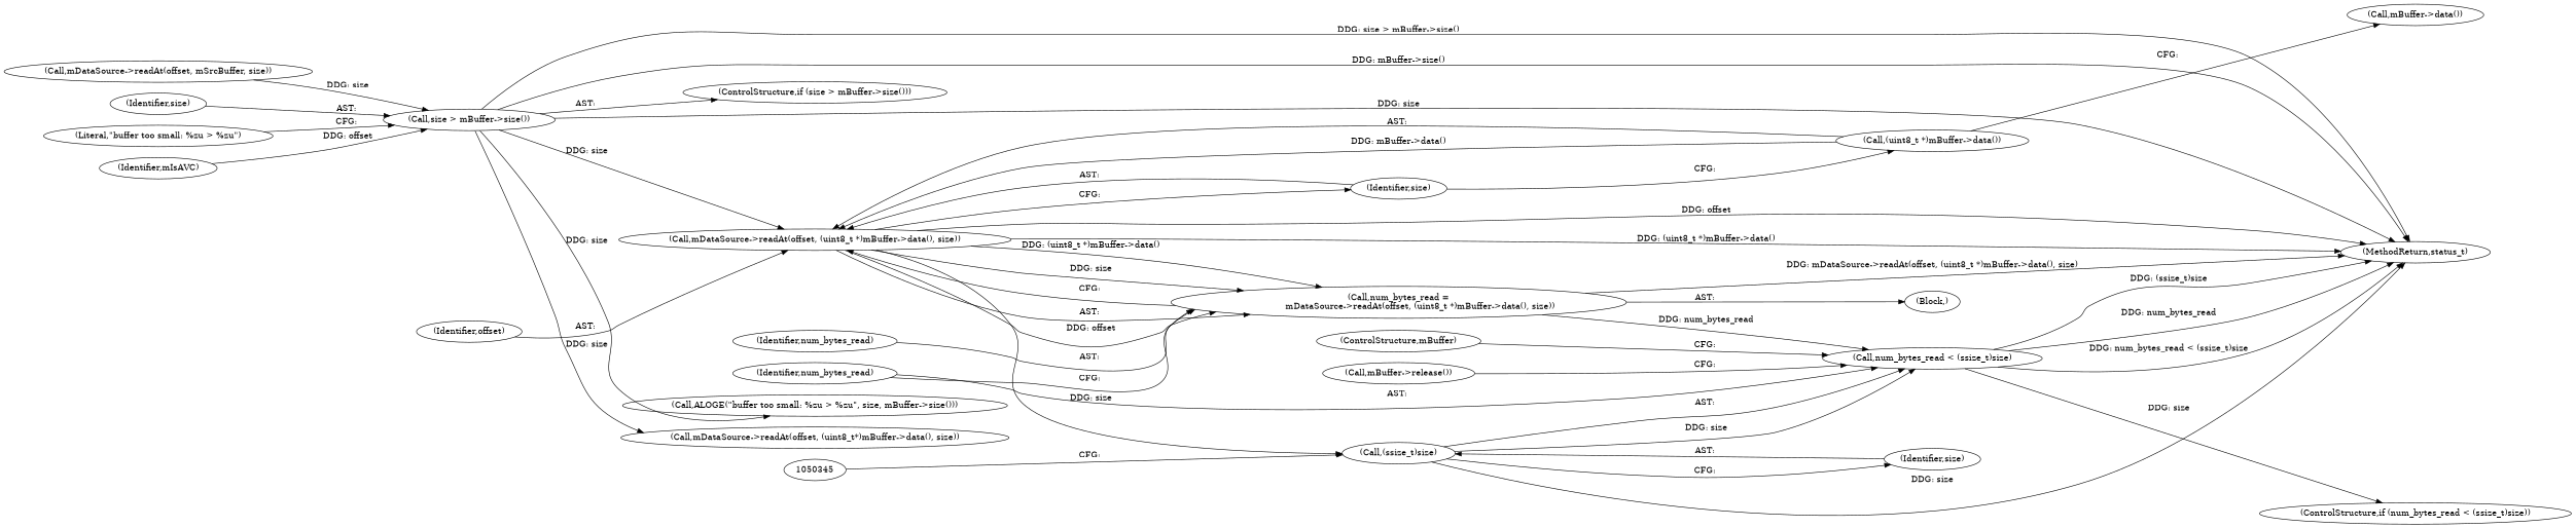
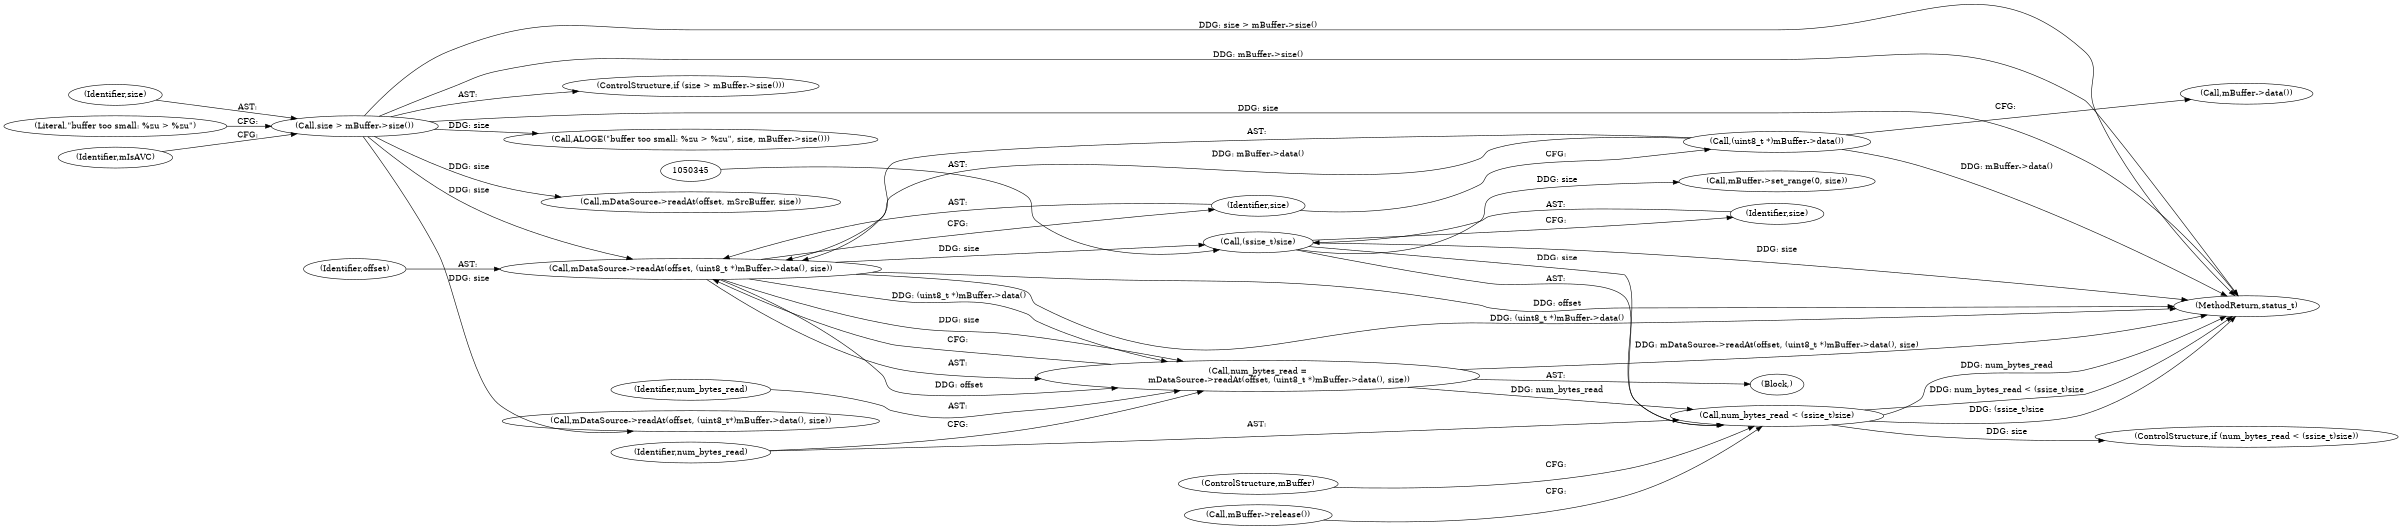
  digraph {
    rankdir=LR
    n1 [label="(Call,num_bytes_read < (ssize_t)size)"]
    n2 [label="(ControlStructure,if (num_bytes_read < (ssize_t)size))"]
    n3 [label="(MethodReturn,status_t)"]
    n4 [label="(Call,(ssize_t)size)"]
+   n5 [label="(Call,mBuffer->set_range(0, size))"]
    n6 [label="(Identifier,size)"]
    n7 [label="(Call,num_bytes_read =\n                mDataSource->readAt(offset, (uint8_t *)mBuffer->data(), size))"]
    n8 [label="(Call,mDataSource->readAt(offset, (uint8_t *)mBuffer->data(), size))"]
    n9 [label="(Block,)"]
    n10 [label="(Identifier,size)"]
    n11 [label="(Call,(uint8_t *)mBuffer->data())"]
    n12 [label="(Call,mBuffer->data())"]
    n13 [label="(Call,size > mBuffer->size())"]
    n14 [label="(Call,ALOGE(\"buffer too small: %zu > %zu\", size, mBuffer->size()))"]
    n15 [label="(Call,mDataSource->readAt(offset, mSrcBuffer, size))"]
    n16 [label="(Call,mDataSource->readAt(offset, (uint8_t*)mBuffer->data(), size))"]
    n17 [label="(ControlStructure,if (size > mBuffer->size()))"]
    n18 [label="(Call,mBuffer->release())"]
    n19 [label="(Identifier,size)"]
    n20 [label="(Literal,\"buffer too small: %zu > %zu\")"]
    n21 [label="(Identifier,mIsAVC)"]
    n22 [label="(Identifier,num_bytes_read)"]
    n23 [label="(Identifier,offset)"]
    n24 [label="(ControlStructure,mBuffer)"]
    n25 [label="(Identifier,num_bytes_read)"]
    n26 [label=1050345]
    n1 -> n2 [label="DDG: size"]
    n1 -> n3 [label="DDG: (ssize_t)size"]
    n1 -> n3 [label="DDG: num_bytes_read"]
    n1 -> n3 [label="DDG: num_bytes_read < (ssize_t)size"]
    n4 -> n1 [label="AST: "]
    n4 -> n1 [label="DDG: size"]
    n4 -> n3 [label="DDG: size"]
+   n4 -> n5 [label="DDG: size"]
    n4 -> n6 [label="CFG: "]
    n6 -> n4 [label="AST: "]
    n7 -> n1 [label="DDG: num_bytes_read"]
    n7 -> n3 [label="DDG: mDataSource->readAt(offset, (uint8_t *)mBuffer->data(), size)"]
    n7 -> n8 [label="CFG: "]
    n7 -> n9 [label="AST: "]
    n8 -> n3 [label="DDG: offset"]
    n8 -> n3 [label="DDG: (uint8_t *)mBuffer->data()"]
    n8 -> n4 [label="DDG: size"]
    n8 -> n7 [label="AST: "]
    n8 -> n7 [label="DDG: offset"]
    n8 -> n7 [label="DDG: (uint8_t *)mBuffer->data()"]
    n8 -> n7 [label="DDG: size"]
    n8 -> n10 [label="CFG: "]
    n10 -> n8 [label="AST: "]
    n10 -> n11 [label="CFG: "]
+   n11 -> n3 [label="DDG: mBuffer->data()"]
    n11 -> n8 [label="AST: "]
    n11 -> n8 [label="DDG: mBuffer->data()"]
    n11 -> n12 [label="CFG: "]
    n13 -> n3 [label="DDG: size > mBuffer->size()"]
    n13 -> n3 [label="DDG: mBuffer->size()"]
    n13 -> n3 [label="DDG: size"]
    n13 -> n8 [label="DDG: size"]
    n13 -> n14 [label="DDG: size"]
-   n15 -> n13 [label="DDG: size"]
+   n13 -> n15 [label="DDG: size"]
    n13 -> n16 [label="DDG: size"]
    n13 -> n17 [label="AST: "]
    n18 -> n1 [label="CFG: "]
    n19 -> n13 [label="AST: "]
    n20 -> n13 [label="CFG: "]
-   n21 -> n13 [label="DDG: offset"]
+   n21 -> n13 [label="CFG: "]
    n22 -> n1 [label="AST: "]
    n22 -> n7 [label="CFG: "]
    n23 -> n8 [label="AST: "]
    n24 -> n1 [label="CFG: "]
    n25 -> n7 [label="AST: "]
-   n26 -> n4 [label="CFG: "]
+   n26 -> n4 [label="AST: "]
  }
